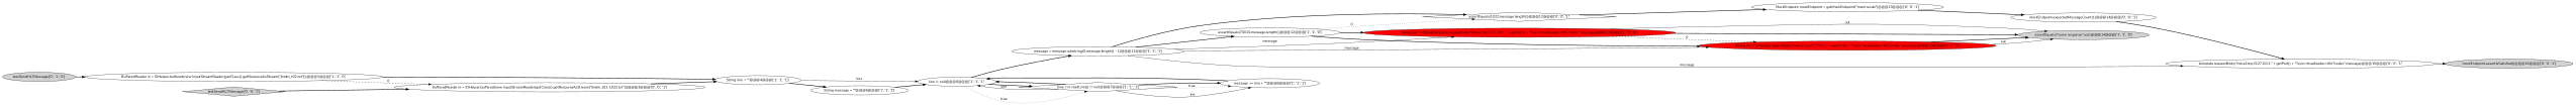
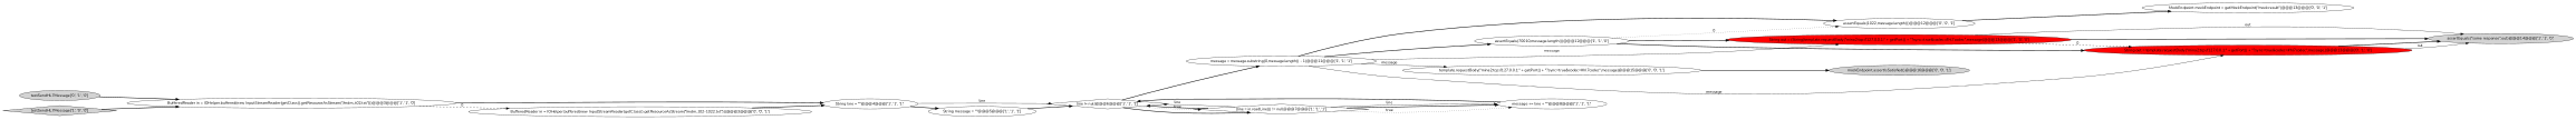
  digraph {
    fontname=Nunito
    rankdir=LR
    node [fillcolor=white fontname=Nunito shape=ellipse style=filled]
    edge [fontname=Nunito style=bold]
    n1 [fillcolor=lightgray label="assertEquals(\"some response\",out)@@@14@@@['1', '1', '0']"]
    n2 [label="BufferedReader in = IOHelper.buffered(new InputStreamReader(getClass().getResourceAsStream(\"/mdm_t02.txt\")))@@@3@@@['1', '1', '0']"]
    n3 [label="BufferedReader in = IOHelper.buffered(new InputStreamReader(getClass().getResourceAsStream(\"/mdm_t02-1022.txt\")))@@@3@@@['0', '0', '1']"]
    n4 [label="String line = \"\"@@@4@@@['1', '1', '1']"]
-   n5 [label="line != null@@@6@@@['1', '1', '1']"]
+   n5 [label="line != null@@@6@@@['1', '1', '1']" shape=diamond]
    n6 [label="String message = \"\"@@@5@@@['1', '1', '1']"]
-   n7 [fillcolor=lightgray label="testSendHL7Message['0', '0', '1']" shape=diamond]
    n8 [fillcolor=lightgray label="mockEndpoint.assertIsSatisfied()@@@16@@@['0', '0', '1']"]
    n9 [label="message = message.substring(0,message.length() - 1)@@@11@@@['1', '1', '1']"]
    n10 [label="(line = in.readLine()) != null@@@7@@@['1', '1', '1']" shape=diamond]
    n11 [fillcolor=red label="String out = template.requestBody(\"mina2:tcp://127.0.0.1:\" + getPort() + \"?sync=true&codec=#hl7codec\",message,)@@@13@@@['0', '1', '0']"]
    n12 [label="assertEquals(70010,message.length())@@@12@@@['1', '1', '0']"]
    n13 [fillcolor=red label="String out = (String)template.requestBody(\"mina2:tcp://127.0.0.1:\" + getPort() + \"?sync=true&codec=#hl7codec\",message)@@@13@@@['1', '0', '0']"]
    n14 [label="template.requestBody(\"mina2:tcp://127.0.0.1:\" + getPort() + \"?sync=true&codec=#hl7codec\",message)@@@15@@@['0', '0', '1']"]
-   n15 [label="assertEquals(1022,message.length())@@@12@@@['0', '0', '1']" shape=diamond]
+   n15 [label="assertEquals(1022,message.length())@@@12@@@['0', '0', '1']"]
    n16 [label="message += line + \"\"@@@8@@@['1', '1', '1']"]
    n17 [fillcolor=lightgray label="testSendHL7Message['0', '1', '0']"]
    n18 [label="MockEndpoint mockEndpoint = getMockEndpoint(\"mock:result\")@@@13@@@['0', '0', '1']"]
-   n19 [label="mockEndpoint.expectedMessageCount(1)@@@14@@@['0', '0', '1']"]
+   n20 [fillcolor=lightgray label="testSendHL7Message['1', '0', '0']" shape=diamond]
    n2 -> n3 [label=0 style=dashed]
    n2 -> n4
    n3 -> n4
    n4 -> n5 [label=line style=solid]
    n4 -> n6
    n5 -> n9
    n5 -> n10 [label=true style=dotted]
    n5 -> n10
    n6 -> n5
-   n7 -> n3
    n9 -> n11 [label=message style=solid]
    n9 -> n12
    n9 -> n13 [label=message style=solid]
    n9 -> n14 [label=message style=solid]
    n9 -> n15
    n10 -> n5 [label=line style=solid]
    n10 -> n5
    n10 -> n16 [label=line style=solid]
    n10 -> n16
    n10 -> n16 [label=true style=dotted]
    n11 -> n1
    n11 -> n1 [label=out style=solid]
    n12 -> n11
    n12 -> n13
    n12 -> n15 [label=0 style=dotted]
    n13 -> n1 [label=out style=solid]
    n13 -> n1
    n13 -> n11 [label=0 style=dashed]
    n14 -> n8
    n15 -> n18
    n16 -> n5
    n17 -> n2
-   n18 -> n19
-   n19 -> n14
+   n20 -> n2
  }
